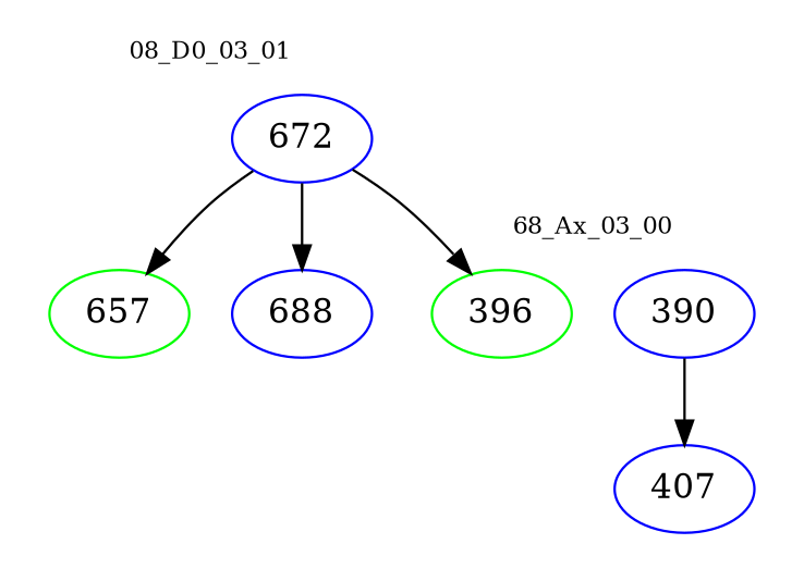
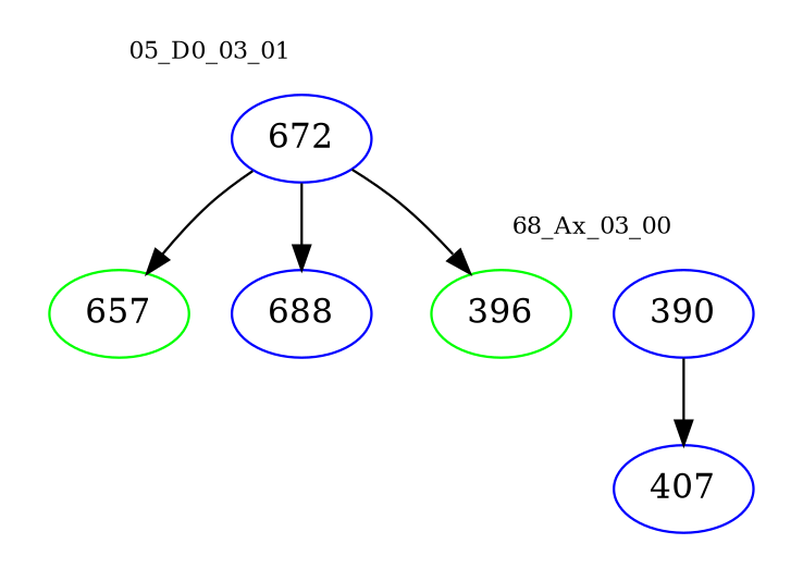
  digraph {
    fontname="DejaVu Serif"
    node [color=blue fontname="DejaVu Serif"]
    edge [color=black fontname="DejaVu Serif"]
    n1 [label=390]
    n2 [label=407]
    n3 [color=green label=396]
    n4 [label=672]
    n5 [color=green label=657]
    n6 [label=688]
    subgraph cluster_1 {
      color=white
      fontsize=10
      label="68_Ax_03_00"
      n1
      n2
      n3
    }
    subgraph cluster_2 {
      color=white
      fontsize=10
-     label="08_D0_03_01"
+     label="05_D0_03_01"
      n4
      n5
      n6
    }
    n1 -> n2
    n4 -> n3
    n4 -> n5
    n4 -> n6
  }
